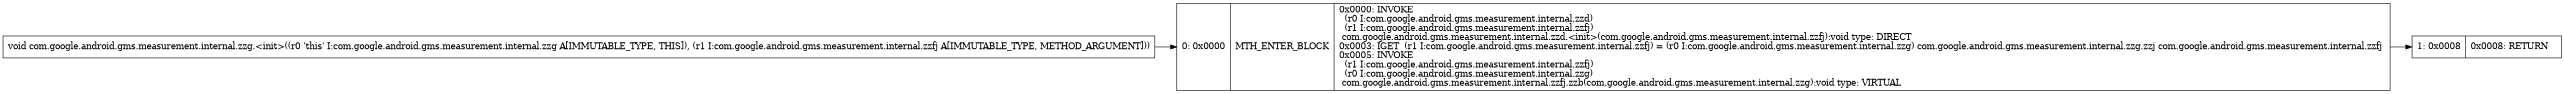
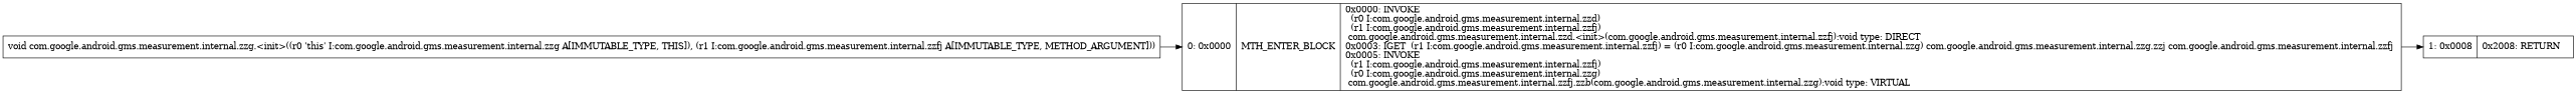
  digraph {
    rankdir=LR
    node [shape=record]
    n1 [label="{0\:\ 0x0000|MTH_ENTER_BLOCK\l|0x0000: INVOKE  \l  (r0 I:com.google.android.gms.measurement.internal.zzd)\l  (r1 I:com.google.android.gms.measurement.internal.zzfj)\l com.google.android.gms.measurement.internal.zzd.\<init\>(com.google.android.gms.measurement.internal.zzfj):void type: DIRECT \l0x0003: IGET  (r1 I:com.google.android.gms.measurement.internal.zzfj) = (r0 I:com.google.android.gms.measurement.internal.zzg) com.google.android.gms.measurement.internal.zzg.zzj com.google.android.gms.measurement.internal.zzfj \l0x0005: INVOKE  \l  (r1 I:com.google.android.gms.measurement.internal.zzfj)\l  (r0 I:com.google.android.gms.measurement.internal.zzg)\l com.google.android.gms.measurement.internal.zzfj.zzb(com.google.android.gms.measurement.internal.zzg):void type: VIRTUAL \l}"]
-   n2 [label="{1\:\ 0x0008|0x0008: RETURN   \l}"]
+   n2 [label="{1\:\ 0x0008|0x2008: RETURN   \l}"]
    n3 [label="{void com.google.android.gms.measurement.internal.zzg.\<init\>((r0 'this' I:com.google.android.gms.measurement.internal.zzg A[IMMUTABLE_TYPE, THIS]), (r1 I:com.google.android.gms.measurement.internal.zzfj A[IMMUTABLE_TYPE, METHOD_ARGUMENT])) }"]
    n1 -> n2
    n3 -> n1
  }
